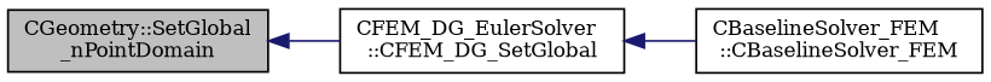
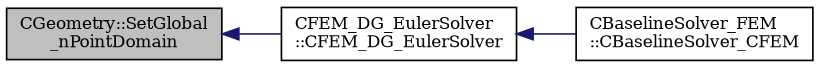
  digraph {
    fontname="DejaVu Serif"
    rankdir=LR
    node [color=black fillcolor=white fontname="DejaVu Serif" fontsize=10 shape=record style=filled]
    edge [color=midnightblue dir=back fontname="DejaVu Serif" fontsize=10 labelfontname=Helvetica labelfontsize=10 style=solid]
    n1 [fillcolor=grey75 fontcolor=black height=0.2 label="CGeometry::SetGlobal\l_nPointDomain" width=0.4]
-   n2 [height=0.2 label="CFEM_DG_EulerSolver\l::CFEM_DG_SetGlobal" width=0.4]
-   n3 [height=0.2 label="CBaselineSolver_FEM\l::CBaselineSolver_FEM" width=0.4]
+   n2 [height=0.2 label="CFEM_DG_EulerSolver\l::CFEM_DG_EulerSolver" width=0.4]
+   n3 [height=0.2 label="CBaselineSolver_FEM\l::CBaselineSolver_CFEM" width=0.4]
    n1 -> n2
    n2 -> n3
  }
